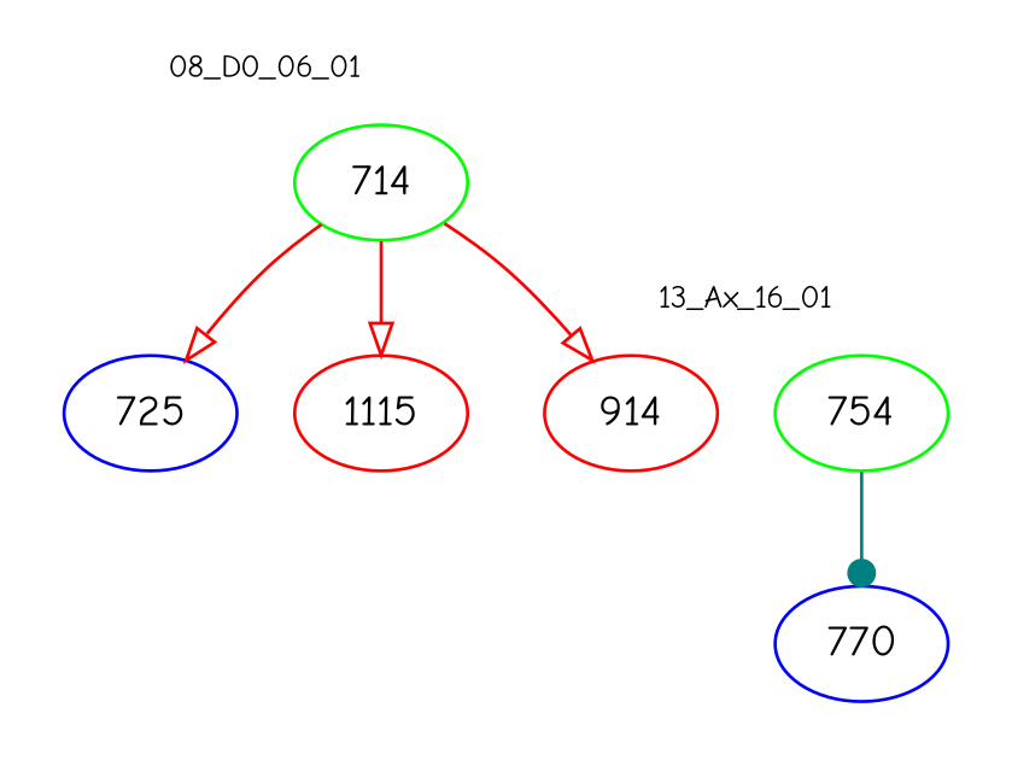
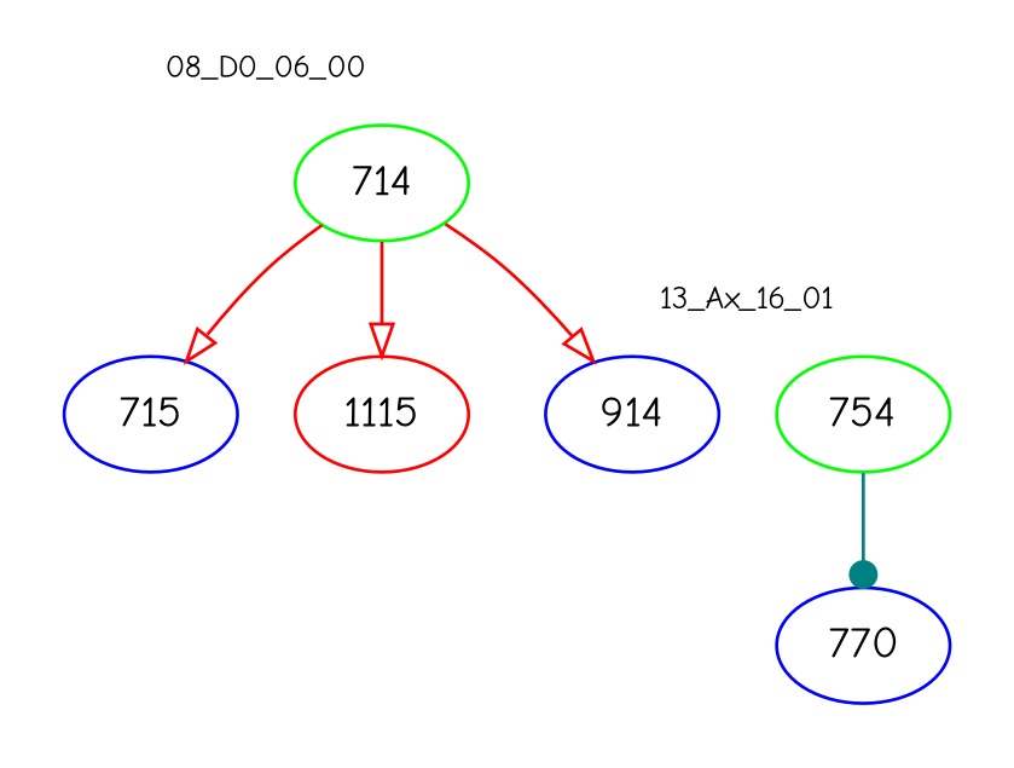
  digraph {
    fontname="Comic Neue"
    node [color=green fontname="Comic Neue"]
    edge [arrowhead=onormal color=red fontname="Comic Neue"]
    n1 [label=754]
    n2 [color=blue label=770]
-   n3 [color=red label=914]
+   n3 [color=blue label=914]
    n4 [label=714]
-   n5 [color=blue label=725]
+   n5 [color=blue label=715]
    n6 [color=red label=1115]
    subgraph cluster_1 {
      color=white
      fontsize=10
      label="13_Ax_16_01"
      n1
      n2
      n3
    }
    subgraph cluster_2 {
      color=white
      fontsize=10
-     label="08_D0_06_01"
+     label="08_D0_06_00"
      n4
      n5
      n6
    }
    n1 -> n2 [arrowhead=dot color=teal]
    n4 -> n3
    n4 -> n5
    n4 -> n6
  }
